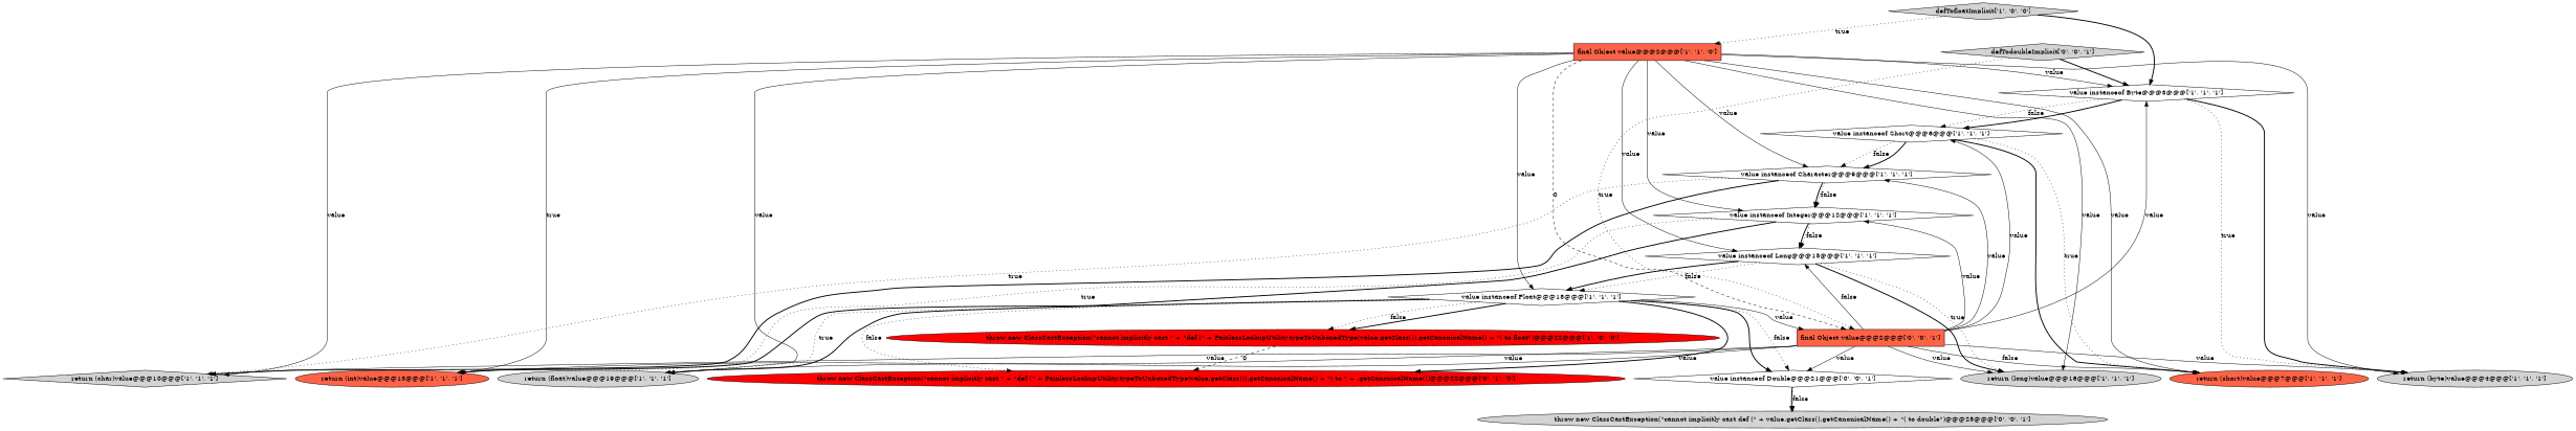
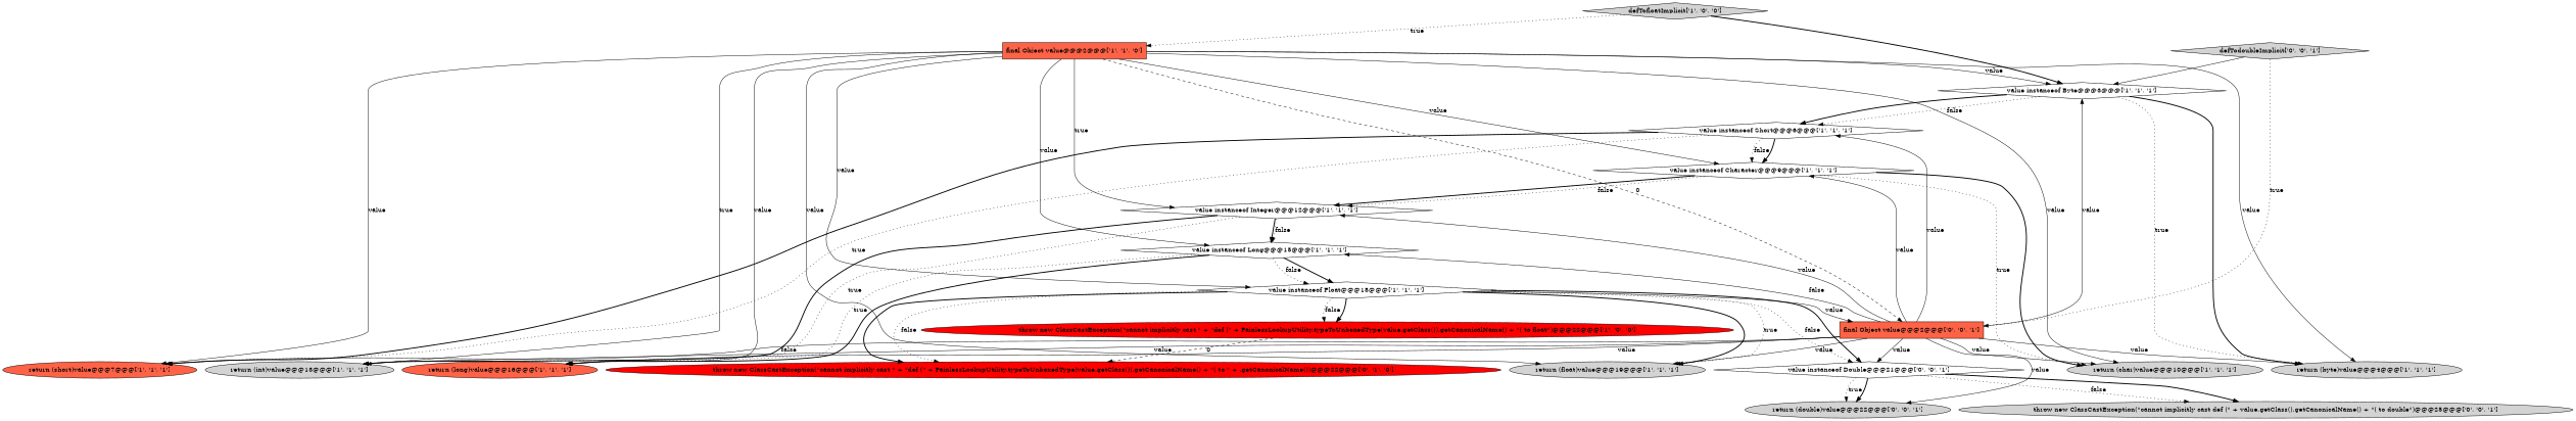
  digraph {
    node [fillcolor=lightgray shape=ellipse style=filled]
    edge [style=solid]
    n1 [label="return (byte)value@@@4@@@['1', '1', '1']"]
    n2 [label="defTofloatImplicit['1', '0', '0']" shape=diamond]
    n3 [fillcolor=tomato label="final Object value@@@2@@@['1', '1', '0']" shape=box]
    n4 [fillcolor=white label="value instanceof Byte@@@3@@@['1', '1', '1']" shape=diamond]
-   n5 [label="return (long)value@@@16@@@['1', '1', '1']"]
+   n5 [fillcolor=tomato label="return (long)value@@@16@@@['1', '1', '1']"]
    n6 [fillcolor=white label="value instanceof Long@@@15@@@['1', '1', '1']" shape=diamond]
    n7 [fillcolor=white label="value instanceof Character@@@9@@@['1', '1', '1']" shape=diamond]
    n8 [label="return (float)value@@@19@@@['1', '1', '1']"]
    n9 [fillcolor=tomato label="return (short)value@@@7@@@['1', '1', '1']"]
-   n10 [fillcolor=tomato label="return (int)value@@@13@@@['1', '1', '1']"]
+   n10 [label="return (int)value@@@13@@@['1', '1', '1']"]
    n11 [fillcolor=tomato label="final Object value@@@2@@@['0', '0', '1']" shape=box]
    n12 [fillcolor=white label="value instanceof Integer@@@12@@@['1', '1', '1']" shape=diamond]
-   n13 [label="return (char)value@@@10@@@['1', '1', '1']" shape=diamond]
+   n13 [label="return (char)value@@@10@@@['1', '1', '1']"]
    n14 [fillcolor=white label="value instanceof Float@@@18@@@['1', '1', '1']" shape=diamond]
    n15 [fillcolor=white label="value instanceof Short@@@6@@@['1', '1', '1']" shape=diamond]
+   n16 [label="return (double)value@@@22@@@['0', '0', '1']"]
    n17 [fillcolor=white label="value instanceof Double@@@21@@@['0', '0', '1']" shape=diamond]
    n18 [fillcolor=red label="throw new ClassCastException(\"cannot implicitly cast \" + \"def (\" + PainlessLookupUtility.typeToUnboxedType(value.getClass()).getCanonicalName() + \"( to \" + .getCanonicalName())@@@22@@@['0', '1', '0']"]
    n19 [fillcolor=red label="throw new ClassCastException(\"cannot implicitly cast \" + \"def (\" + PainlessLookupUtility.typeToUnboxedType(value.getClass()).getCanonicalName() + \"( to float\")@@@22@@@['1', '0', '0']"]
    n20 [label="throw new ClassCastException(\"cannot implicitly cast def (\" + value.getClass().getCanonicalName() + \"( to double\")@@@25@@@['0', '0', '1']"]
    n21 [label="defTodoubleImplicit['0', '0', '1']" shape=diamond]
    n2 -> n3 [label=true style=dotted]
    n2 -> n4 [style=bold]
    n3 -> n1 [label=value]
    n3 -> n4 [label=value]
    n3 -> n5 [label=value]
    n3 -> n6 [label=value]
    n3 -> n7 [label=value]
    n3 -> n8 [label=value]
    n3 -> n9 [label=value]
    n3 -> n10 [label=true]
    n3 -> n11 [label=0 style=dashed]
-   n3 -> n12 [label=value]
+   n3 -> n12 [label=true]
    n3 -> n13 [label=value]
    n3 -> n14 [label=value]
    n4 -> n1 [style=bold]
    n4 -> n1 [label=true style=dotted]
    n4 -> n15 [style=bold]
    n4 -> n15 [label=false style=dotted]
    n6 -> n5 [style=bold]
    n6 -> n5 [label=true style=dotted]
    n6 -> n14 [style=bold]
    n6 -> n14 [label=false style=dotted]
    n7 -> n12 [style=bold]
    n7 -> n12 [label=false style=dotted]
    n7 -> n13 [style=bold]
    n7 -> n13 [label=true style=dotted]
    n11 -> n1 [label=value]
    n11 -> n4 [label=value]
    n11 -> n5 [label=value]
    n11 -> n6 [label=false]
    n11 -> n7 [label=value]
    n11 -> n8 [label=value]
    n11 -> n9 [label=false]
    n11 -> n10 [label=value]
    n11 -> n12 [label=value]
    n11 -> n13 [label=value]
    n11 -> n15 [label=value]
+   n11 -> n16 [label=value]
    n11 -> n17 [label=value]
    n12 -> n6 [label=false style=dotted]
    n12 -> n6 [style=bold]
    n12 -> n10 [label=true style=dotted]
    n12 -> n10 [style=bold]
    n14 -> n8 [label=true style=dotted]
    n14 -> n8 [style=bold]
    n14 -> n11 [label=value]
    n14 -> n17 [style=bold]
    n14 -> n17 [label=false style=dotted]
    n14 -> n18 [style=bold]
    n14 -> n18 [label=false style=dotted]
    n14 -> n19 [style=bold]
    n14 -> n19 [label=false style=dotted]
    n15 -> n7 [label=false style=dotted]
    n15 -> n7 [style=bold]
    n15 -> n9 [style=bold]
    n15 -> n9 [label=true style=dotted]
+   n17 -> n16 [label=true style=dotted]
+   n17 -> n16 [style=bold]
    n17 -> n20 [style=bold]
    n17 -> n20 [label=false style=dotted]
    n19 -> n18 [label=0 style=dashed]
-   n21 -> n4 [style=bold]
+   n21 -> n4
    n21 -> n11 [label=true style=dotted]
  }
